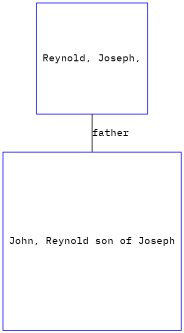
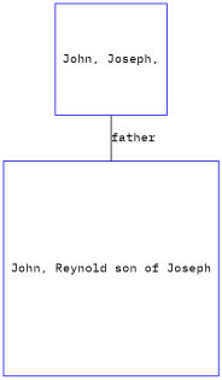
  digraph {
    fontname="IBM Plex Mono"
    node [color=blue regular=1 shape=box fontname="IBM Plex Mono"]
-   n1 [label="Reynold, Joseph,"]
+   n1 [label="John, Joseph,"]
    n2 [label="John, Reynold son of Joseph"]
    n1 -> n2 [arrowsize=0.0 dir=none label=father fontname="IBM Plex Mono"]
  }
